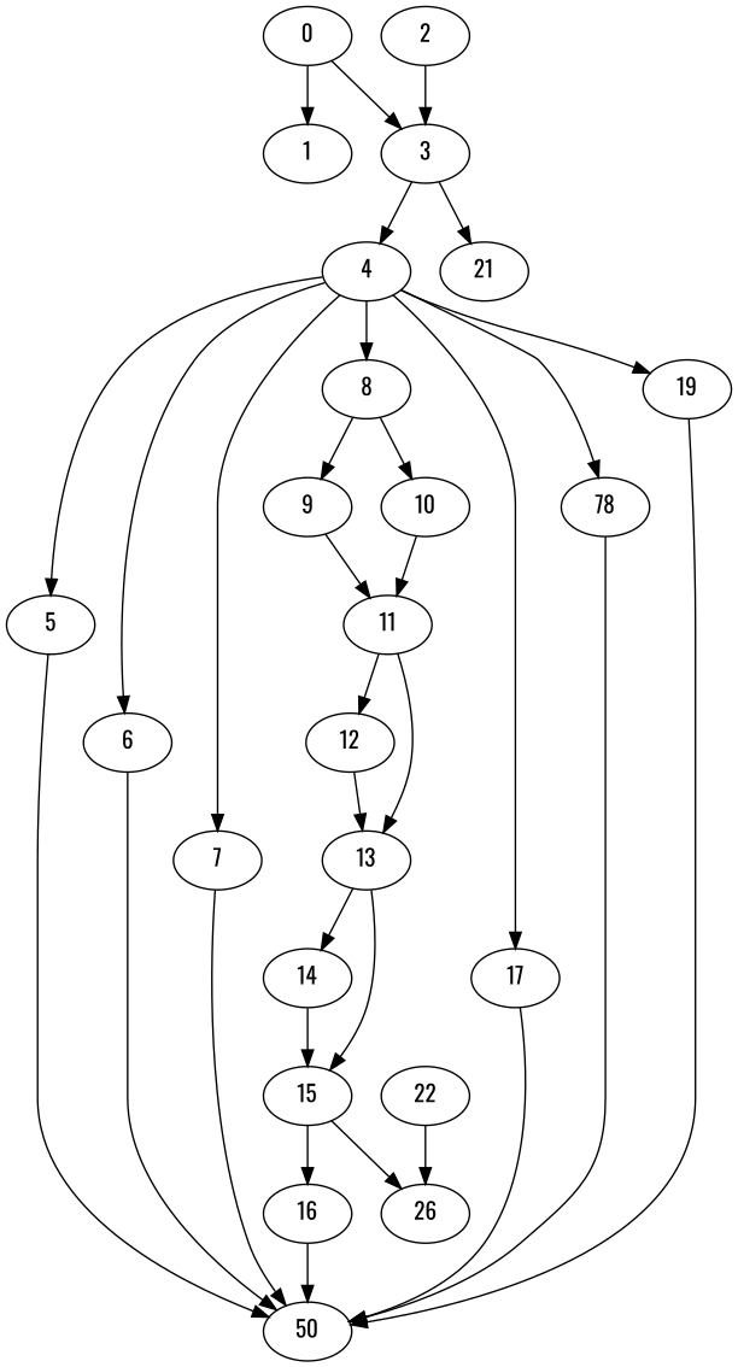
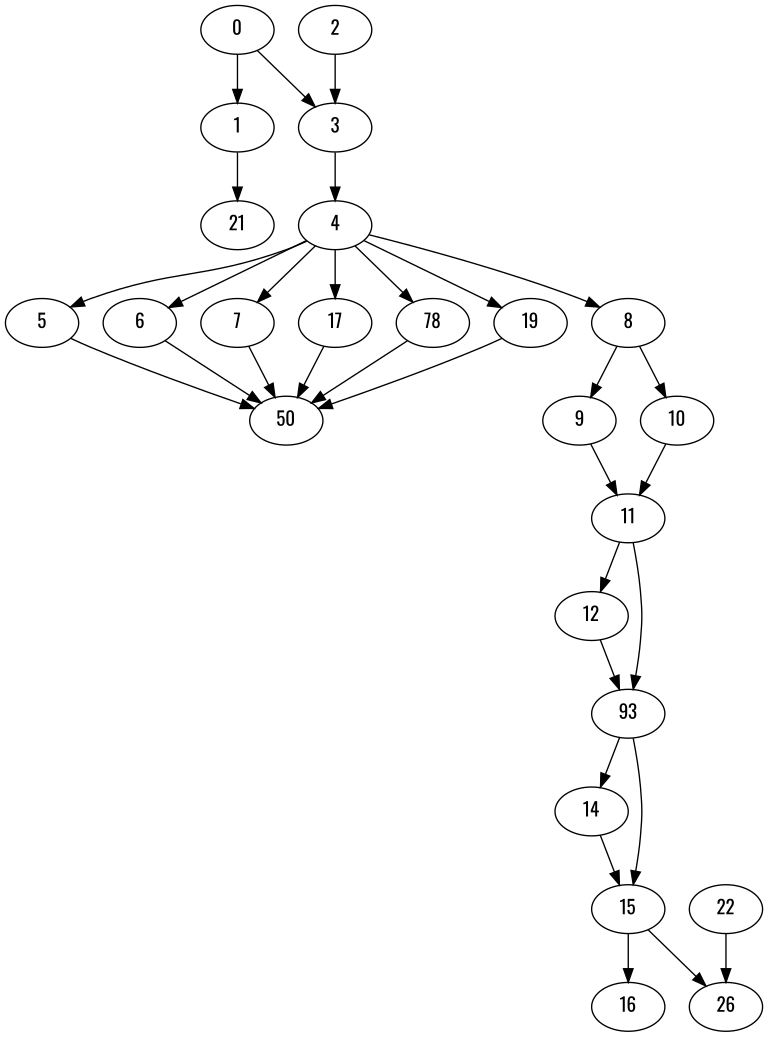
  digraph {
    fontname=Oswald
    node [fontname=Oswald]
    edge [fontname=Oswald]
    0
    1
    3
    4
    21
    2
    5
    6
    7
    8
    17
    n12 [label=78]
    19
    n14 [label=50]
    9
    10
    11
    12
-   13
+   13 [label=93]
    14
    15
    16
    n23 [label=26]
    22
    0 -> 1
    0 -> 3
    3 -> 4
-   3 -> 21
+   1 -> 21
    4 -> 5
    4 -> 6
    4 -> 7
    4 -> 8
    4 -> 17
    4 -> n12
    4 -> 19
    2 -> 3
    5 -> n14
    6 -> n14
    7 -> n14
    8 -> 9
    8 -> 10
    17 -> n14
    n12 -> n14
    19 -> n14
    9 -> 11
    10 -> 11
    11 -> 12
    11 -> 13
    12 -> 13
    13 -> 14
    13 -> 15
    14 -> 15
    15 -> 16
    15 -> n23
-   16 -> n14
    22 -> n23
  }
